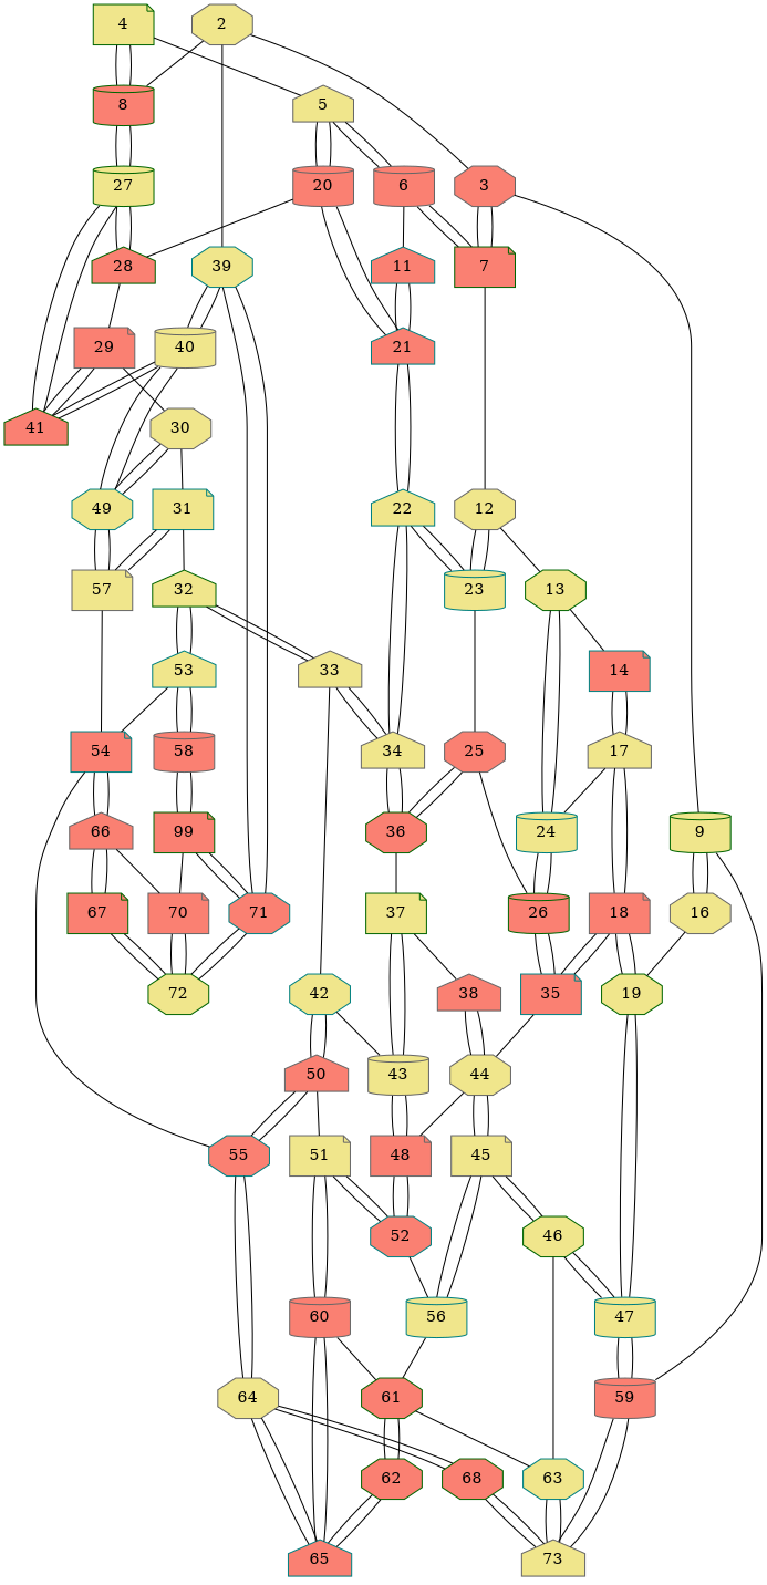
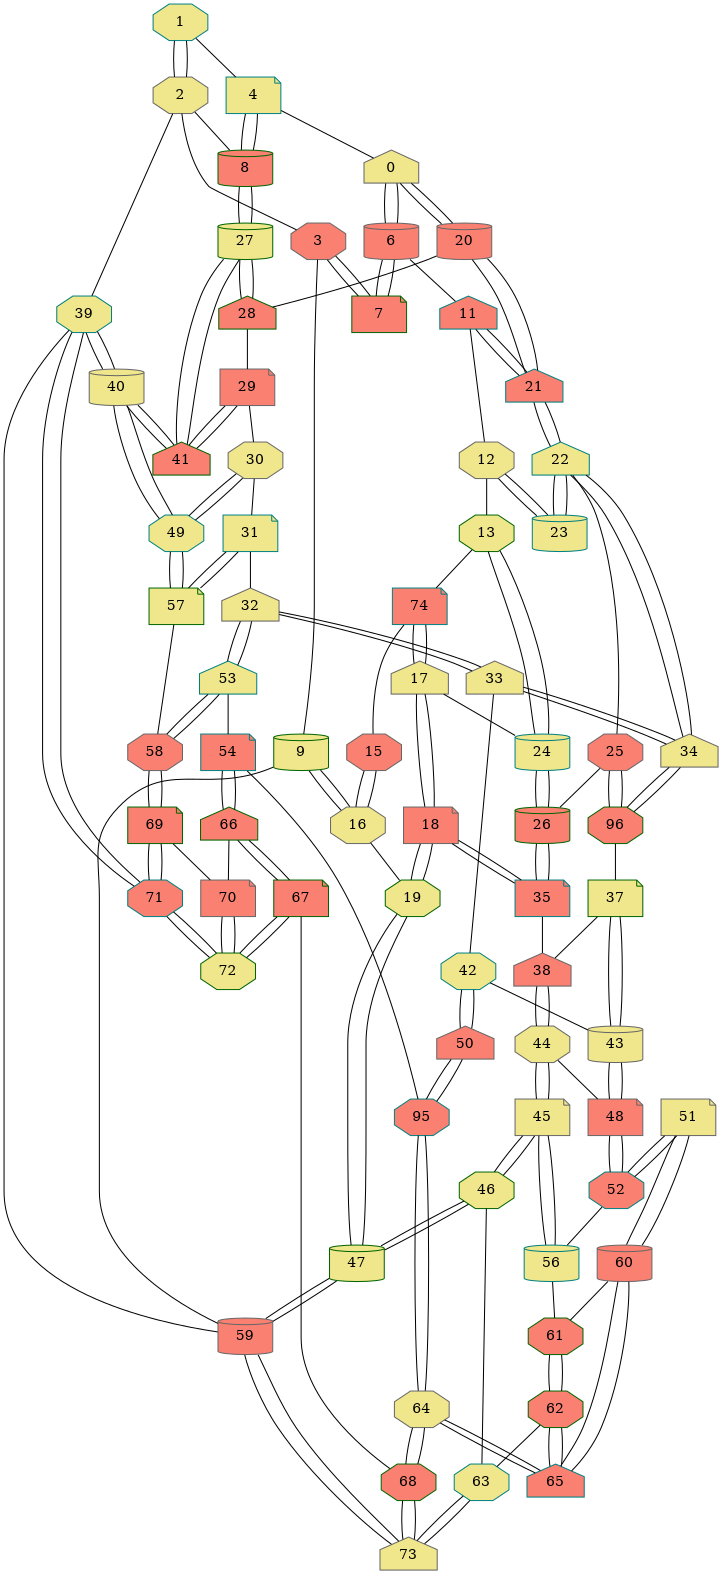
  graph {
    node [color=gray40 fillcolor=khaki shape=octagon style=filled]
+   1 [color=teal]
    2
-   4 [color=darkgreen shape=note]
+   4 [color=teal shape=note]
    3 [fillcolor=salmon]
    8 [color=darkgreen fillcolor=salmon shape=cylinder]
    39 [color=teal]
-   5 [shape=house]
+   5 [shape=house label=0]
    7 [color=darkgreen fillcolor=salmon shape=note]
    9 [color=darkgreen shape=cylinder]
    27 [color=darkgreen shape=cylinder]
    59 [fillcolor=salmon shape=cylinder]
    40 [shape=cylinder]
    71 [color=teal fillcolor=salmon]
    16
    6 [fillcolor=salmon shape=cylinder]
    20 [fillcolor=salmon shape=cylinder]
    11 [color=teal fillcolor=salmon shape=house]
    21 [color=teal fillcolor=salmon shape=house]
    28 [color=darkgreen fillcolor=salmon shape=house]
    12
    41 [color=darkgreen fillcolor=salmon shape=house]
    19 [color=darkgreen]
    73 [shape=house]
+   15 [fillcolor=salmon]
    13 [color=darkgreen]
    23 [color=teal shape=cylinder]
    22 [color=teal shape=house]
-   14 [color=teal fillcolor=salmon shape=note]
+   14 [color=teal fillcolor=salmon shape=note label=74]
    24 [color=teal shape=cylinder]
    25 [fillcolor=salmon]
    17 [shape=house]
    26 [color=darkgreen fillcolor=salmon shape=cylinder]
    18 [fillcolor=salmon shape=note]
-   47 [color=teal shape=cylinder]
+   47 [color=darkgreen shape=cylinder]
    35 [color=teal fillcolor=salmon shape=note]
    38 [fillcolor=salmon shape=house]
    29 [fillcolor=salmon shape=note]
    34 [shape=house]
-   36 [color=darkgreen fillcolor=salmon]
+   36 [color=darkgreen fillcolor=salmon label=96]
    37 [color=darkgreen shape=note]
    30
    31 [color=teal shape=note]
    49 [color=teal]
-   32 [color=darkgreen shape=house]
-   57 [shape=note]
+   32 [shape=house]
+   57 [color=darkgreen shape=note]
    33 [shape=house]
    53 [color=teal shape=house]
-   58 [fillcolor=salmon shape=cylinder]
+   58 [fillcolor=salmon]
    42 [color=teal]
    54 [color=teal fillcolor=salmon shape=note]
    43 [shape=cylinder]
    50 [fillcolor=salmon shape=house]
    44
    48 [fillcolor=salmon shape=note]
    45 [shape=note]
    72 [color=darkgreen]
    51 [shape=note]
-   55 [color=teal fillcolor=salmon]
+   55 [color=teal fillcolor=salmon label=95]
    52 [color=teal fillcolor=salmon]
    46 [color=darkgreen]
    56 [color=teal shape=cylinder]
    63 [color=teal]
    61 [color=darkgreen fillcolor=salmon]
    60 [fillcolor=salmon shape=cylinder]
    64
    65 [color=teal fillcolor=salmon shape=house]
-   66 [fillcolor=salmon shape=house]
-   69 [color=darkgreen fillcolor=salmon shape=note label=99]
+   66 [color=darkgreen fillcolor=salmon shape=house]
+   69 [color=darkgreen fillcolor=salmon shape=note]
    67 [color=darkgreen fillcolor=salmon shape=note]
    70 [fillcolor=salmon shape=note]
    68 [color=darkgreen fillcolor=salmon]
    62 [color=darkgreen fillcolor=salmon]
+   1 -- 2
+   1 -- 2
+   1 -- 4
    2 -- 3
    2 -- 8
    2 -- 39
    4 -- 8
    4 -- 8
    4 -- 5
    3 -- 7
    3 -- 7
    3 -- 9
    8 -- 27
    8 -- 27
+   39 -- 59
    39 -- 40
    39 -- 40
    39 -- 71
    39 -- 71
    5 -- 6
    5 -- 6
    5 -- 20
    5 -- 20
    9 -- 59
    9 -- 16
    9 -- 16
    27 -- 28
    27 -- 28
    27 -- 41
    27 -- 41
    59 -- 73
    59 -- 73
    40 -- 41
    40 -- 41
    40 -- 49
    40 -- 49
    71 -- 72
    71 -- 72
    16 -- 19
    6 -- 7
    6 -- 7
    6 -- 11
    20 -- 21
    20 -- 21
    20 -- 28
    11 -- 21
    11 -- 21
-   7 -- 12
+   11 -- 12
    21 -- 22
    21 -- 22
    28 -- 29
    12 -- 13
    12 -- 23
    12 -- 23
    19 -- 47
    19 -- 47
+   15 -- 16
+   15 -- 16
    13 -- 14
    13 -- 24
    13 -- 24
-   23 -- 25
+   22 -- 25
    22 -- 23
    22 -- 23
    22 -- 34
    22 -- 34
+   14 -- 15
    14 -- 17
    14 -- 17
    24 -- 26
    24 -- 26
    25 -- 26
    25 -- 36
    25 -- 36
    17 -- 24
    17 -- 18
    17 -- 18
    26 -- 35
    26 -- 35
    18 -- 19
    18 -- 19
    18 -- 35
    18 -- 35
    47 -- 59
    47 -- 59
-   35 -- 44
+   35 -- 38
    38 -- 44
    38 -- 44
    29 -- 41
    29 -- 41
    29 -- 30
    34 -- 36
    34 -- 36
    36 -- 37
    37 -- 38
    37 -- 43
    37 -- 43
    30 -- 31
    30 -- 49
    30 -- 49
    31 -- 32
    31 -- 57
    31 -- 57
    49 -- 57
    49 -- 57
    32 -- 33
    32 -- 33
    32 -- 53
    32 -- 53
-   57 -- 54
+   57 -- 58
    33 -- 34
    33 -- 34
    33 -- 42
    53 -- 58
    53 -- 58
    53 -- 54
    58 -- 69
    58 -- 69
    42 -- 43
    42 -- 50
    42 -- 50
    54 -- 55
    54 -- 66
    54 -- 66
    43 -- 48
    43 -- 48
-   50 -- 51
    50 -- 55
    50 -- 55
    44 -- 48
    44 -- 45
    44 -- 45
    48 -- 52
    48 -- 52
    45 -- 46
    45 -- 46
    45 -- 56
    45 -- 56
    51 -- 52
    51 -- 52
    51 -- 60
    51 -- 60
    55 -- 64
    55 -- 64
    52 -- 56
    46 -- 47
    46 -- 47
    46 -- 63
    56 -- 61
    63 -- 73
    63 -- 73
    61 -- 62
    61 -- 62
    60 -- 61
    60 -- 65
    60 -- 65
    64 -- 65
    64 -- 65
    64 -- 68
    64 -- 68
    66 -- 67
    66 -- 67
    66 -- 70
    69 -- 71
    69 -- 71
    69 -- 70
    67 -- 72
    67 -- 72
+   67 -- 68
    70 -- 72
    70 -- 72
    68 -- 73
    68 -- 73
-   61 -- 63
+   62 -- 63
    62 -- 65
    62 -- 65
  }
